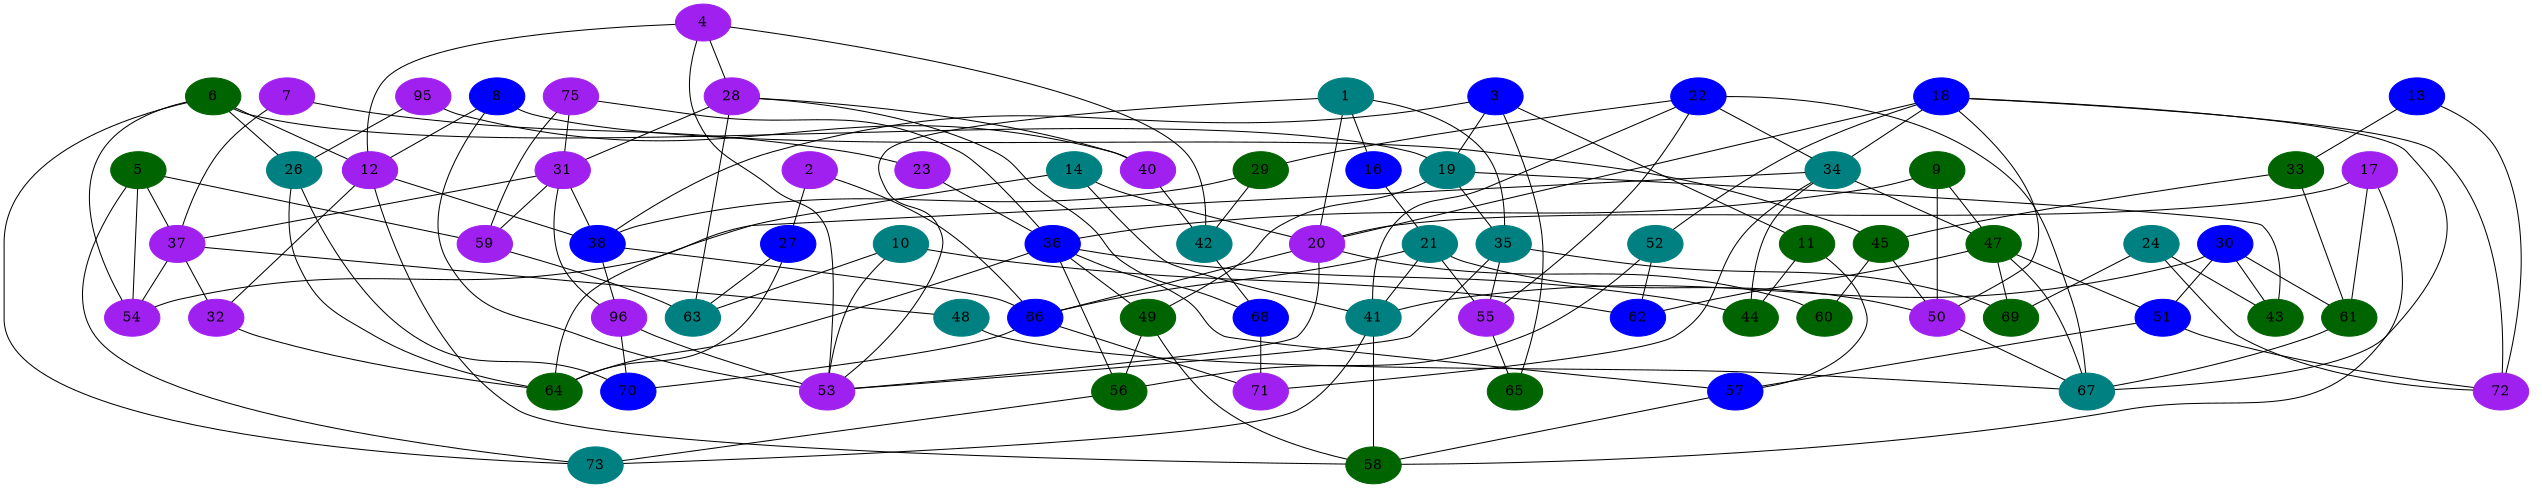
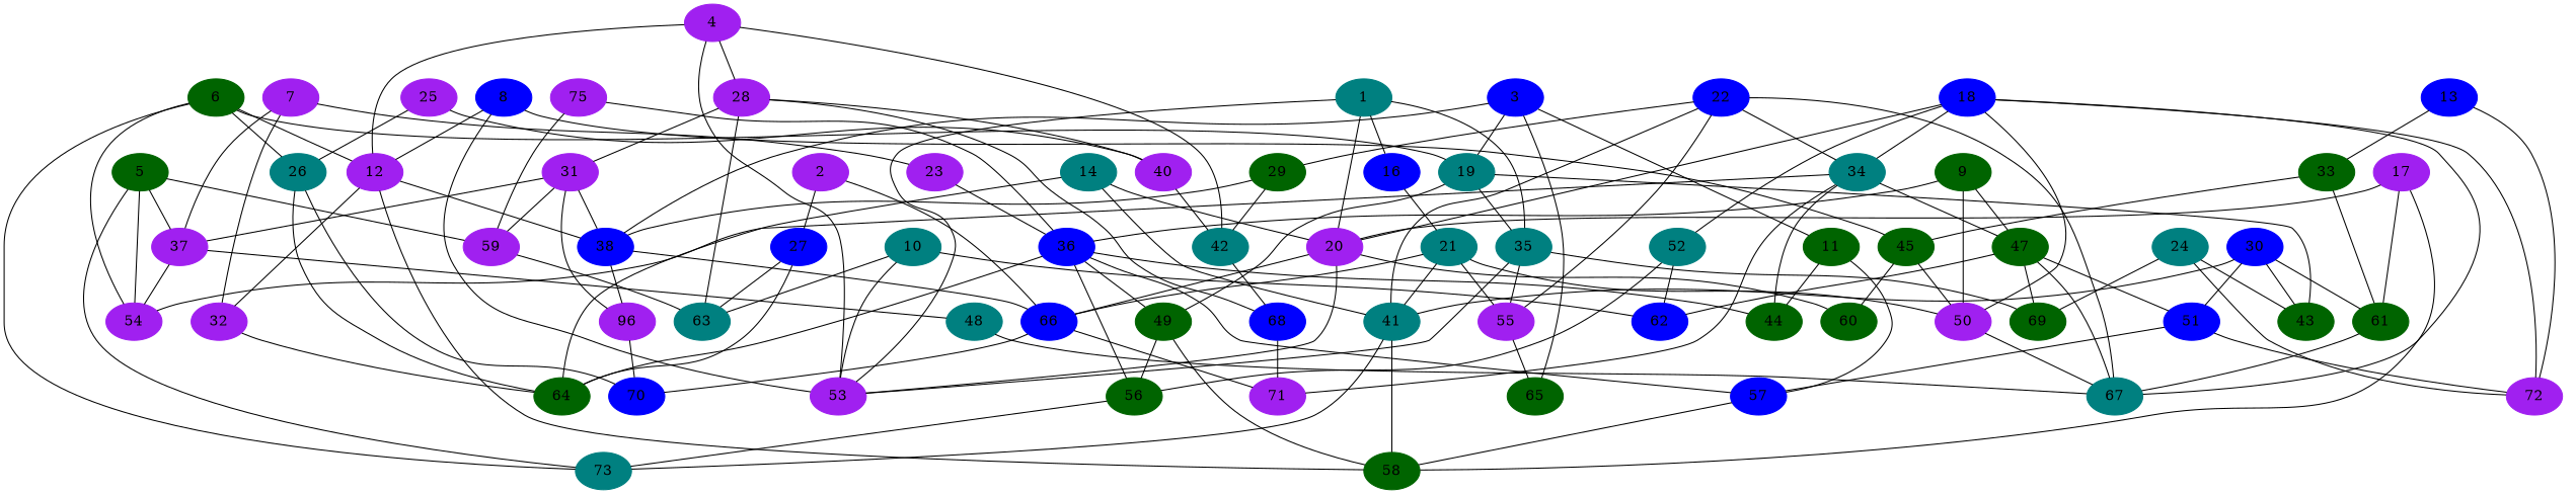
  graph {
    node [color=purple style=filled]
    1 [color=teal]
    16 [color=blue]
    20
    35 [color=teal]
    53
    21 [color=teal]
    66 [color=blue]
    60 [color=darkgreen]
    55
    69 [color=darkgreen]
    27 [color=blue]
    2
    63 [color=teal]
    64 [color=darkgreen]
    71
    70 [color=blue]
    3 [color=blue]
    11 [color=darkgreen]
    19 [color=teal]
    38 [color=blue]
    65 [color=darkgreen]
    44 [color=darkgreen]
    57 [color=blue]
    43 [color=darkgreen]
    49 [color=darkgreen]
    n26 [label=96]
    4
    12
    28
    42 [color=teal]
    32
    58 [color=darkgreen]
    31
    40
    68 [color=blue]
    5 [color=darkgreen]
    37
    54
    59
    73 [color=teal]
    48 [color=teal]
    6 [color=darkgreen]
    26 [color=teal]
    7
    23
    36 [color=blue]
    8 [color=blue]
    45 [color=darkgreen]
    50
    9 [color=darkgreen]
    47 [color=darkgreen]
    56 [color=darkgreen]
    62 [color=blue]
    67 [color=teal]
    51 [color=blue]
    10 [color=teal]
    13 [color=blue]
    33 [color=darkgreen]
    72
    61 [color=darkgreen]
    14 [color=teal]
    41 [color=teal]
    n63 [label=75]
    17
    18 [color=blue]
    34 [color=teal]
    52 [color=teal]
    22 [color=blue]
    29 [color=darkgreen]
    24 [color=teal]
-   25 [label=95]
+   25
    30 [color=blue]
    1 -- 16
    1 -- 20
    1 -- 35
    1 -- 53
    16 -- 21
    20 -- 53
    20 -- 66
    20 -- 60
    35 -- 53
    35 -- 55
    35 -- 69
    21 -- 66
    21 -- 55
    21 -- 50
    21 -- 41
    66 -- 71
    66 -- 70
    55 -- 65
    27 -- 63
    27 -- 64
    2 -- 66
    2 -- 27
    3 -- 11
    3 -- 19
    3 -- 38
    3 -- 65
    11 -- 44
    11 -- 57
    19 -- 35
    19 -- 43
    19 -- 49
    38 -- 66
    38 -- n26
    57 -- 58
    49 -- 58
    49 -- 56
-   n26 -- 53
    n26 -- 70
    4 -- 53
    4 -- 12
    4 -- 28
    4 -- 42
    12 -- 38
    12 -- 32
    12 -- 58
    28 -- 63
    28 -- 31
    28 -- 40
    28 -- 68
    42 -- 68
    32 -- 64
    31 -- 38
    31 -- n26
    31 -- 37
    31 -- 59
    40 -- 42
    68 -- 71
    5 -- 37
    5 -- 54
    5 -- 59
    5 -- 73
    37 -- 54
    37 -- 48
    59 -- 63
    48 -- 67
    6 -- 19
    6 -- 12
    6 -- 54
    6 -- 73
    6 -- 26
    26 -- 64
    26 -- 70
-   37 -- 32
+   7 -- 32
    7 -- 37
    7 -- 23
    23 -- 36
    36 -- 64
    36 -- 44
    36 -- 57
    36 -- 49
    36 -- 56
    8 -- 53
    8 -- 12
    8 -- 45
    45 -- 60
    45 -- 50
    50 -- 67
    9 -- 36
    9 -- 50
    9 -- 47
    47 -- 69
    47 -- 62
    47 -- 67
    47 -- 51
    56 -- 73
    51 -- 57
    51 -- 72
    10 -- 53
    10 -- 63
    10 -- 62
    13 -- 33
    13 -- 72
    33 -- 45
    33 -- 61
    61 -- 67
    14 -- 20
    14 -- 64
    14 -- 41
    41 -- 58
    41 -- 73
-   n63 -- 31
    n63 -- 59
    n63 -- 36
    17 -- 20
    17 -- 58
    17 -- 61
    18 -- 20
    18 -- 50
    18 -- 67
    18 -- 72
    18 -- 34
    18 -- 52
    34 -- 71
    34 -- 44
    34 -- 54
    34 -- 47
    52 -- 56
    52 -- 62
    22 -- 55
    22 -- 67
    22 -- 41
    22 -- 34
    22 -- 29
    29 -- 38
    29 -- 42
    24 -- 69
    24 -- 43
    24 -- 72
    25 -- 40
    25 -- 26
    30 -- 43
    30 -- 51
    30 -- 61
    30 -- 41
  }
